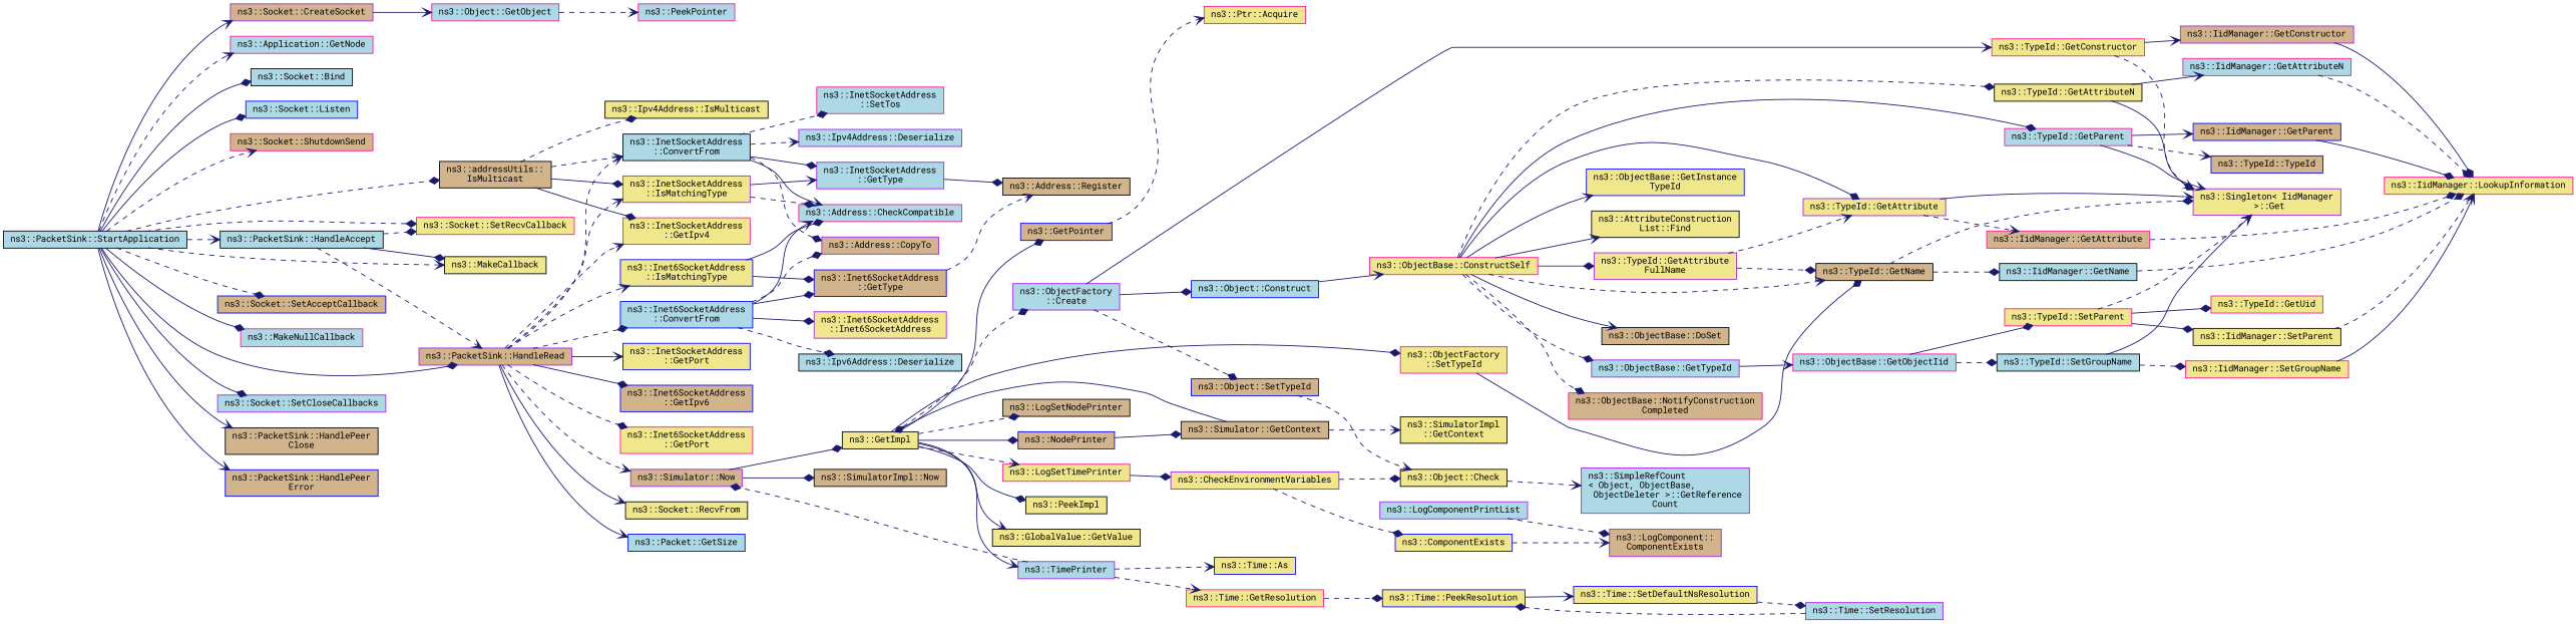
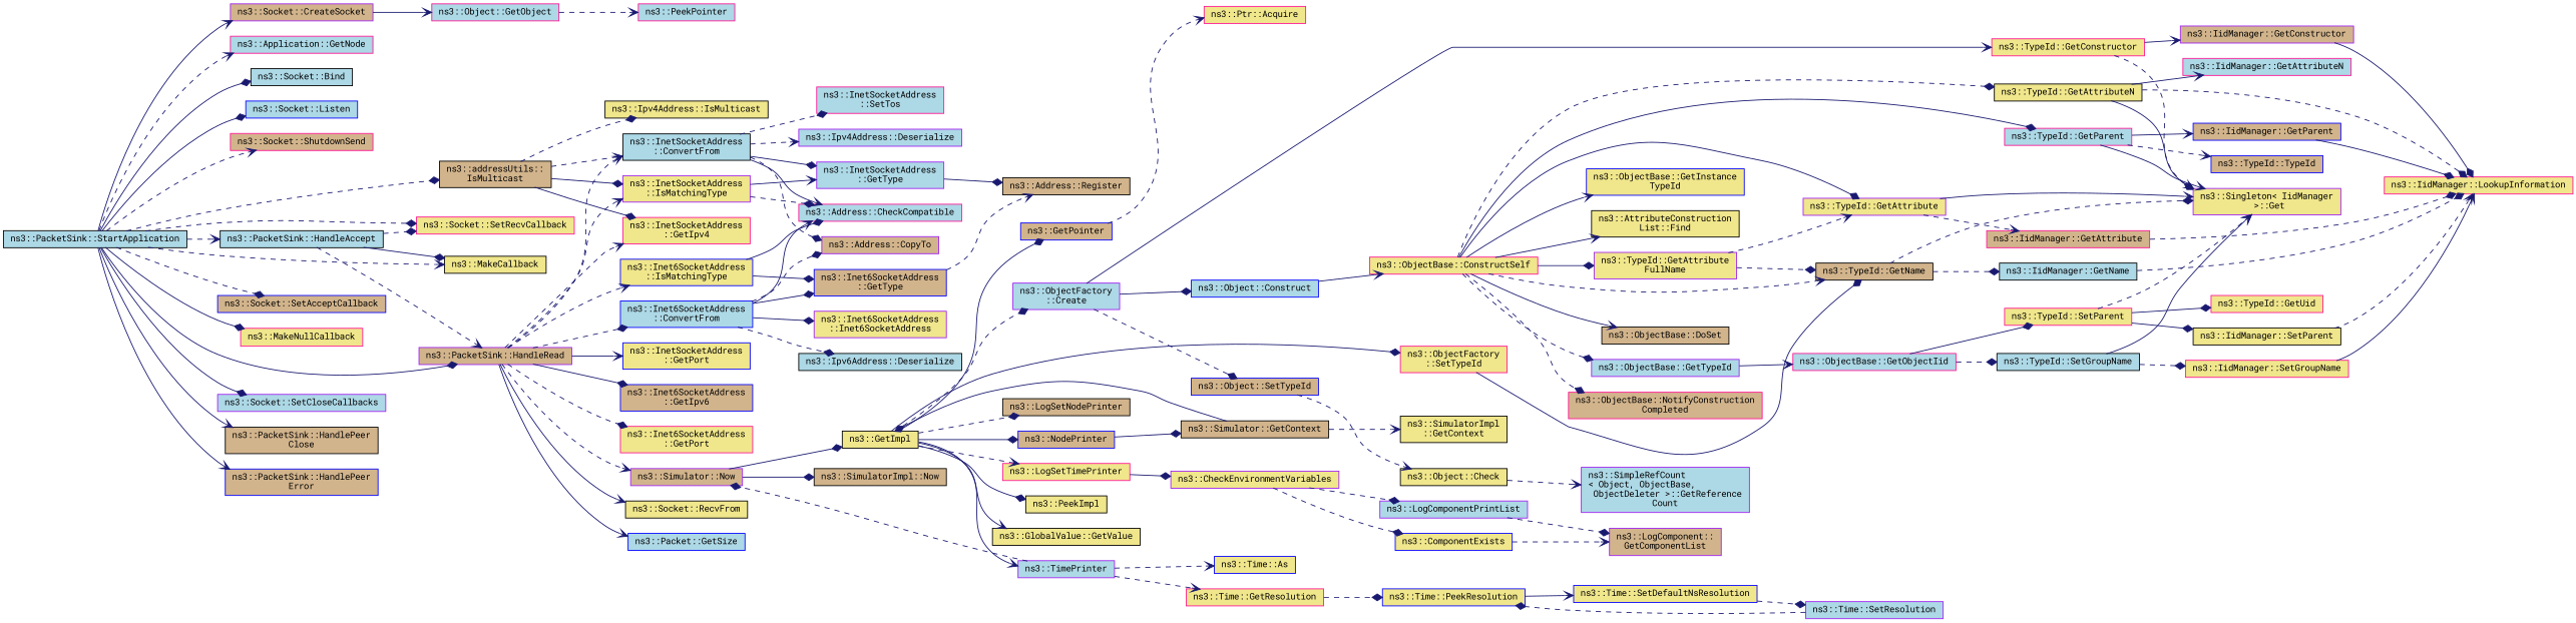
  digraph {
    fontname="Roboto Mono"
    rankdir=LR
    node [color=black fillcolor=khaki fontname="Roboto Mono" fontsize=10 shape=record style=filled]
    edge [arrowhead=diamond color=midnightblue fontname="Roboto Mono" fontsize=10 labelfontname=Helvetica labelfontsize=10 style=dashed]
    n1 [fillcolor=lightblue fontcolor=black height=0.2 label="ns3::PacketSink::StartApplication" width=0.4]
    n2 [color=purple fillcolor=tan height=0.2 label="ns3::Socket::CreateSocket" width=0.4]
    n3 [color=deeppink fillcolor=lightblue height=0.2 label="ns3::Application::GetNode" width=0.4]
    n4 [fillcolor=lightblue height=0.2 label="ns3::Socket::Bind" width=0.4]
    n5 [color=blue fillcolor=lightblue height=0.2 label="ns3::Socket::Listen" width=0.4]
    n6 [color=deeppink fillcolor=tan height=0.2 label="ns3::Socket::ShutdownSend" width=0.4]
    n7 [fillcolor=tan height=0.2 label="ns3::addressUtils::\lIsMulticast" width=0.4]
    n8 [color=deeppink height=0.2 label="ns3::Socket::SetRecvCallback" width=0.4]
    n9 [height=0.2 label="ns3::MakeCallback" width=0.4]
    n10 [color=purple fillcolor=tan height=0.2 label="ns3::PacketSink::HandleRead" width=0.4]
    n11 [color=blue fillcolor=tan height=0.2 label="ns3::Socket::SetAcceptCallback" width=0.4]
-   n12 [color=deeppink fillcolor=lightblue height=0.2 label="ns3::MakeNullCallback" width=0.4]
+   n12 [color=deeppink height=0.2 label="ns3::MakeNullCallback" width=0.4]
    n13 [fillcolor=lightblue height=0.2 label="ns3::PacketSink::HandleAccept" width=0.4]
    n14 [color=purple fillcolor=lightblue height=0.2 label="ns3::Socket::SetCloseCallbacks" width=0.4]
    n15 [fillcolor=tan height=0.2 label="ns3::PacketSink::HandlePeer\lClose" width=0.4]
    n16 [color=blue fillcolor=tan height=0.2 label="ns3::PacketSink::HandlePeer\lError" width=0.4]
    n17 [color=deeppink fillcolor=lightblue height=0.2 label="ns3::Object::GetObject" width=0.4]
    n18 [color=purple height=0.2 label="ns3::InetSocketAddress\l::IsMatchingType" width=0.4]
    n19 [fillcolor=lightblue height=0.2 label="ns3::InetSocketAddress\l::ConvertFrom" width=0.4]
    n20 [color=deeppink height=0.2 label="ns3::InetSocketAddress\l::GetIpv4" width=0.4]
    n21 [height=0.2 label="ns3::Ipv4Address::IsMulticast" width=0.4]
    n22 [height=0.2 label="ns3::Socket::RecvFrom" width=0.4]
    n23 [color=blue fillcolor=lightblue height=0.2 label="ns3::Packet::GetSize" width=0.4]
    n24 [color=purple fillcolor=tan height=0.2 label="ns3::Simulator::Now" width=0.4]
    n25 [color=blue height=0.2 label="ns3::InetSocketAddress\l::GetPort" width=0.4]
    n26 [color=blue height=0.2 label="ns3::Inet6SocketAddress\l::IsMatchingType" width=0.4]
    n27 [color=blue fillcolor=lightblue height=0.2 label="ns3::Inet6SocketAddress\l::ConvertFrom" width=0.4]
    n28 [color=blue fillcolor=tan height=0.2 label="ns3::Inet6SocketAddress\l::GetIpv6" width=0.4]
    n29 [color=deeppink height=0.2 label="ns3::Inet6SocketAddress\l::GetPort" width=0.4]
    n30 [color=deeppink fillcolor=lightblue height=0.2 label="ns3::PeekPointer" width=0.4]
    n31 [color=deeppink fillcolor=lightblue height=0.2 label="ns3::Address::CheckCompatible" width=0.4]
    n32 [color=purple fillcolor=lightblue height=0.2 label="ns3::InetSocketAddress\l::GetType" width=0.4]
    n33 [color=purple fillcolor=tan height=0.2 label="ns3::Address::CopyTo" width=0.4]
    n34 [color=purple fillcolor=lightblue height=0.2 label="ns3::Ipv4Address::Deserialize" width=0.4]
    n35 [color=deeppink fillcolor=lightblue height=0.2 label="ns3::InetSocketAddress\l::SetTos" width=0.4]
    n36 [fillcolor=tan height=0.2 label="ns3::Address::Register" width=0.4]
    n37 [height=0.2 label="ns3::GetImpl" width=0.4]
    n38 [fillcolor=tan height=0.2 label="ns3::SimulatorImpl::Now" width=0.4]
    n39 [color=blue fillcolor=tan height=0.2 label="ns3::Inet6SocketAddress\l::GetType" width=0.4]
    n40 [fillcolor=lightblue height=0.2 label="ns3::Ipv6Address::Deserialize" width=0.4]
    n41 [color=purple height=0.2 label="ns3::Inet6SocketAddress\l::Inet6SocketAddress" width=0.4]
    n42 [height=0.2 label="ns3::PeekImpl" width=0.4]
    n43 [height=0.2 label="ns3::GlobalValue::GetValue" width=0.4]
    n44 [color=deeppink height=0.2 label="ns3::ObjectFactory\l::SetTypeId" width=0.4]
    n45 [color=blue fillcolor=tan height=0.2 label="ns3::GetPointer" width=0.4]
    n46 [color=purple fillcolor=lightblue height=0.2 label="ns3::ObjectFactory\l::Create" width=0.4]
    n47 [color=deeppink height=0.2 label="ns3::LogSetTimePrinter" width=0.4]
    n48 [color=purple fillcolor=lightblue height=0.2 label="ns3::TimePrinter" width=0.4]
    n49 [fillcolor=tan height=0.2 label="ns3::LogSetNodePrinter" width=0.4]
    n50 [color=blue fillcolor=tan height=0.2 label="ns3::NodePrinter" width=0.4]
    n51 [fillcolor=tan height=0.2 label="ns3::TypeId::GetName" width=0.4]
    n52 [color=deeppink height=0.2 label="ns3::Ptr::Acquire" width=0.4]
    n53 [color=deeppink height=0.2 label="ns3::TypeId::GetConstructor" width=0.4]
    n54 [color=blue fillcolor=tan height=0.2 label="ns3::Object::SetTypeId" width=0.4]
    n55 [color=blue fillcolor=lightblue height=0.2 label="ns3::Object::Construct" width=0.4]
    n56 [color=purple height=0.2 label="ns3::CheckEnvironmentVariables" width=0.4]
    n57 [color=deeppink height=0.2 label="ns3::Time::GetResolution" width=0.4]
    n58 [color=blue height=0.2 label="ns3::Time::As" width=0.4]
    n59 [fillcolor=tan height=0.2 label="ns3::Simulator::GetContext" width=0.4]
    n60 [color=purple height=0.2 label="ns3::Singleton\< IidManager\l \>::Get" width=0.4]
    n61 [fillcolor=lightblue height=0.2 label="ns3::IidManager::GetName" width=0.4]
    n62 [color=deeppink height=0.2 label="ns3::IidManager::LookupInformation" width=0.4]
    n63 [color=purple fillcolor=tan height=0.2 label="ns3::IidManager::GetConstructor" width=0.4]
    n64 [height=0.2 label="ns3::Object::Check" width=0.4]
    n65 [color=deeppink height=0.2 label="ns3::ObjectBase::ConstructSelf" width=0.4]
    n66 [color=purple fillcolor=lightblue height=0.2 label="ns3::SimpleRefCount\l\< Object, ObjectBase,\l ObjectDeleter \>::GetReference\lCount" width=0.4]
    n67 [color=blue height=0.2 label="ns3::ObjectBase::GetInstance\lTypeId" width=0.4]
    n68 [height=0.2 label="ns3::TypeId::GetAttributeN" width=0.4]
    n69 [color=purple height=0.2 label="ns3::TypeId::GetAttribute" width=0.4]
    n70 [height=0.2 label="ns3::AttributeConstruction\lList::Find" width=0.4]
    n71 [fillcolor=tan height=0.2 label="ns3::ObjectBase::DoSet" width=0.4]
    n72 [color=purple height=0.2 label="ns3::TypeId::GetAttribute\lFullName" width=0.4]
    n73 [color=deeppink fillcolor=lightblue height=0.2 label="ns3::TypeId::GetParent" width=0.4]
    n74 [color=purple fillcolor=lightblue height=0.2 label="ns3::ObjectBase::GetTypeId" width=0.4]
    n75 [color=deeppink fillcolor=tan height=0.2 label="ns3::ObjectBase::NotifyConstruction\lCompleted" width=0.4]
    n76 [color=deeppink fillcolor=lightblue height=0.2 label="ns3::IidManager::GetAttributeN" width=0.4]
    n77 [color=deeppink fillcolor=tan height=0.2 label="ns3::IidManager::GetAttribute" width=0.4]
    n78 [color=blue fillcolor=tan height=0.2 label="ns3::IidManager::GetParent" width=0.4]
    n79 [color=blue fillcolor=tan height=0.2 label="ns3::TypeId::TypeId" width=0.4]
    n80 [color=deeppink fillcolor=lightblue height=0.2 label="ns3::ObjectBase::GetObjectIid" width=0.4]
    n81 [color=deeppink height=0.2 label="ns3::TypeId::SetParent" width=0.4]
    n82 [fillcolor=lightblue height=0.2 label="ns3::TypeId::SetGroupName" width=0.4]
    n83 [color=deeppink height=0.2 label="ns3::TypeId::GetUid" width=0.4]
    n84 [height=0.2 label="ns3::IidManager::SetParent" width=0.4]
    n85 [color=deeppink height=0.2 label="ns3::IidManager::SetGroupName" width=0.4]
    n86 [color=blue height=0.2 label="ns3::ComponentExists" width=0.4]
    n87 [color=purple fillcolor=lightblue height=0.2 label="ns3::LogComponentPrintList" width=0.4]
-   n88 [color=purple fillcolor=tan height=0.2 label="ns3::LogComponent::\lComponentExists" width=0.4]
+   n88 [color=purple fillcolor=tan height=0.2 label="ns3::LogComponent::\lGetComponentList" width=0.4]
    n89 [color=blue height=0.2 label="ns3::Time::PeekResolution" width=0.4]
    n90 [color=blue height=0.2 label="ns3::Time::SetDefaultNsResolution" width=0.4]
    n91 [color=purple fillcolor=lightblue height=0.2 label="ns3::Time::SetResolution" width=0.4]
    n92 [height=0.2 label="ns3::SimulatorImpl\l::GetContext" width=0.4]
    n1 -> n2 [arrowhead=vee style=solid]
    n1 -> n3 [arrowhead=vee]
    n1 -> n4 [style=solid]
    n1 -> n5 [style=solid]
    n1 -> n6 [arrowhead=vee]
    n1 -> n7
    n1 -> n8
    n1 -> n9 [arrowhead=vee]
    n1 -> n10 [style=solid]
    n1 -> n11
    n1 -> n12 [style=solid]
    n1 -> n13 [arrowhead=vee]
    n1 -> n14 [style=solid]
    n1 -> n15 [arrowhead=vee style=solid]
    n1 -> n16 [arrowhead=vee style=solid]
    n2 -> n17 [arrowhead=vee style=solid]
    n7 -> n18 [style=solid]
    n7 -> n19 [arrowhead=vee]
    n7 -> n20 [style=solid]
    n7 -> n21
    n10 -> n18 [arrowhead=vee]
    n10 -> n19 [arrowhead=vee]
    n10 -> n20 [arrowhead=vee]
    n10 -> n22 [arrowhead=vee style=solid]
    n10 -> n23 [arrowhead=vee style=solid]
    n10 -> n24 [arrowhead=vee]
    n10 -> n25 [arrowhead=vee style=solid]
    n10 -> n26 [arrowhead=vee]
    n10 -> n27
    n10 -> n28 [style=solid]
    n10 -> n29
    n13 -> n8
    n13 -> n9 [style=solid]
    n13 -> n10 [arrowhead=vee]
    n17 -> n30 [arrowhead=vee]
    n18 -> n31
    n18 -> n32 [arrowhead=vee style=solid]
    n19 -> n31 [arrowhead=vee style=solid]
    n19 -> n32 [style=solid]
    n19 -> n33
    n19 -> n34 [arrowhead=vee]
    n19 -> n35
    n24 -> n37 [style=solid]
    n24 -> n38 [style=solid]
    n26 -> n31 [style=solid]
    n26 -> n39 [style=solid]
    n27 -> n31 [arrowhead=vee style=solid]
    n27 -> n33
    n27 -> n39 [style=solid]
    n27 -> n40
    n27 -> n41 [style=solid]
    n32 -> n36 [style=solid]
    n37 -> n42 [style=solid]
    n37 -> n43 [arrowhead=vee style=solid]
    n37 -> n44 [style=solid]
    n37 -> n45 [style=solid]
    n37 -> n46
    n37 -> n47 [arrowhead=vee]
    n37 -> n48 [arrowhead=vee style=solid]
    n37 -> n49
    n37 -> n50 [style=solid]
    n39 -> n36 [arrowhead=vee]
    n44 -> n51 [style=solid]
    n45 -> n52 [arrowhead=vee]
    n46 -> n53 [arrowhead=vee style=solid]
    n46 -> n54
    n46 -> n55 [style=solid]
    n47 -> n56 [style=solid]
    n48 -> n24
    n48 -> n57 [arrowhead=vee]
    n48 -> n58 [arrowhead=vee]
    n50 -> n59 [style=solid]
    n51 -> n60
    n51 -> n61
    n53 -> n60
    n53 -> n63 [arrowhead=vee style=solid]
    n54 -> n64 [arrowhead=vee]
    n55 -> n65 [arrowhead=vee style=solid]
    n56 -> n86
-   n56 -> n64
+   n56 -> n87
    n57 -> n89
    n59 -> n37 [style=solid]
    n59 -> n92 [arrowhead=vee]
    n61 -> n62
    n63 -> n62 [style=solid]
    n64 -> n66 [arrowhead=vee]
    n65 -> n51 [arrowhead=vee]
    n65 -> n67 [arrowhead=vee style=solid]
    n65 -> n68
    n65 -> n69 [style=solid]
    n65 -> n70 [arrowhead=vee style=solid]
    n65 -> n71 [arrowhead=vee style=solid]
    n65 -> n72 [style=solid]
    n65 -> n73 [style=solid]
    n65 -> n74
    n65 -> n75
    n68 -> n60 [arrowhead=vee style=solid]
    n68 -> n76 [arrowhead=vee style=solid]
    n69 -> n60 [arrowhead=vee style=solid]
    n69 -> n77 [arrowhead=vee]
    n72 -> n51
    n72 -> n69 [arrowhead=vee]
    n73 -> n60 [arrowhead=vee style=solid]
    n73 -> n78 [arrowhead=vee style=solid]
    n73 -> n79 [arrowhead=vee]
    n74 -> n80 [arrowhead=vee style=solid]
-   n76 -> n62
+   n68 -> n62
    n77 -> n62
    n78 -> n62 [style=solid]
    n80 -> n81 [style=solid]
    n80 -> n82
    n81 -> n60 [arrowhead=vee]
    n81 -> n83 [style=solid]
    n81 -> n84 [style=solid]
    n82 -> n60 [arrowhead=vee style=solid]
    n82 -> n85
    n84 -> n62 [arrowhead=vee]
    n85 -> n62 [arrowhead=vee style=solid]
    n86 -> n88 [arrowhead=vee]
    n87 -> n88
    n89 -> n90 [arrowhead=vee style=solid]
    n90 -> n91
    n91 -> n89
  }
